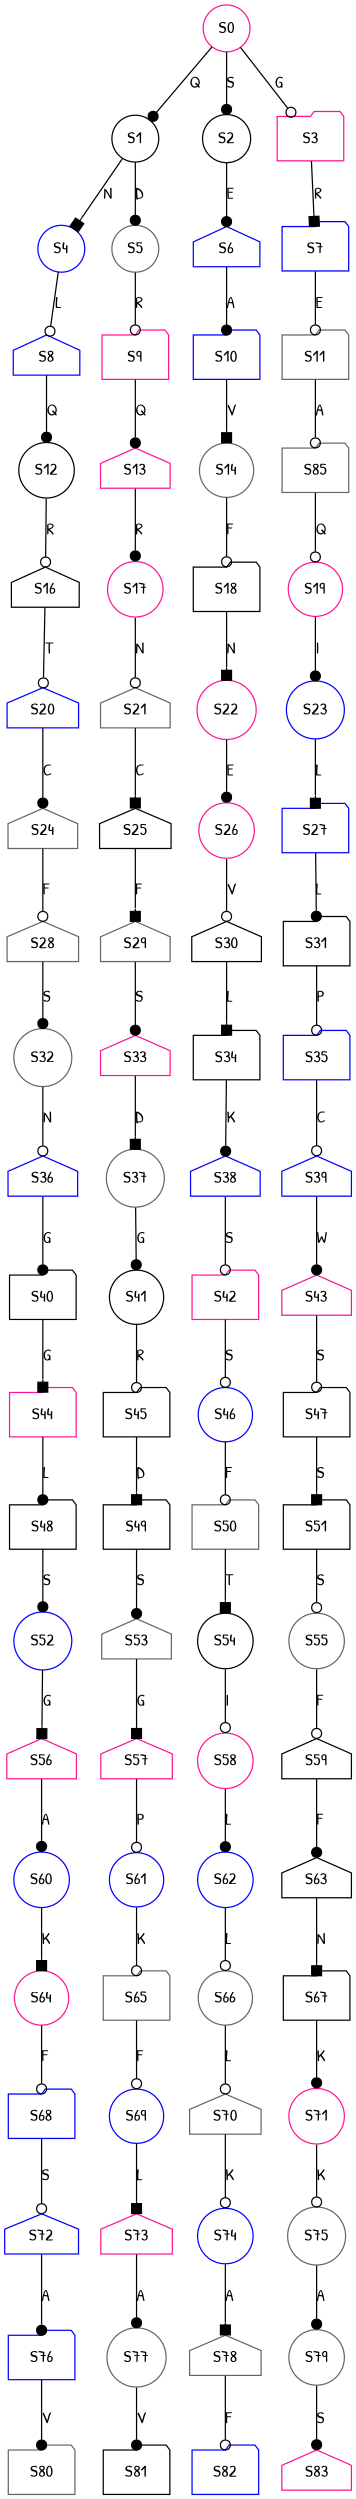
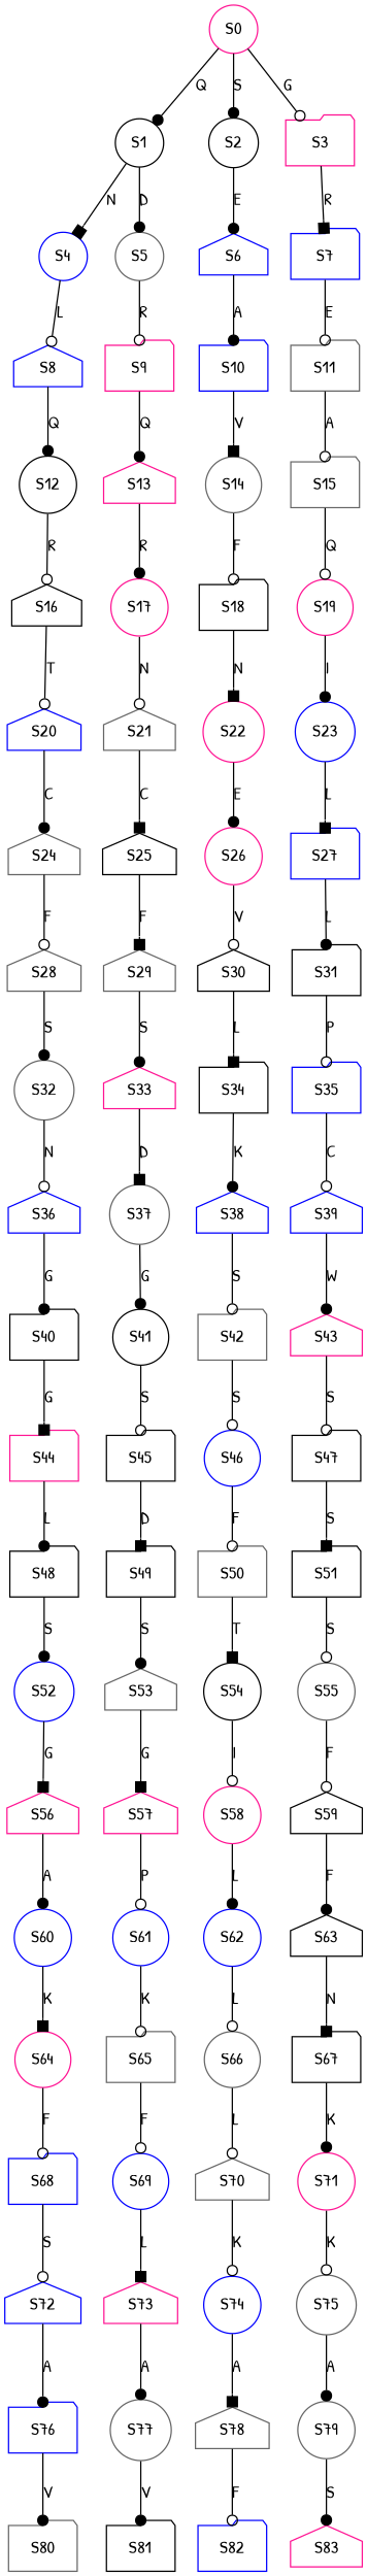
  strict digraph {
    fontname="Patrick Hand"
    node [color=blue fontname="Patrick Hand" shape=circle]
    edge [arrowhead=odot fontname="Patrick Hand"]
    S0 [color=deeppink]
    S1 [color=black]
    S2 [color=black]
    S3 [color=deeppink shape=folder]
    S4
    S5 [color=gray40]
    S6 [shape=house]
    S7 [shape=folder]
    S8 [shape=house]
    S9 [color=deeppink shape=folder]
    S10 [shape=folder]
    S11 [color=gray40 shape=folder]
    S12 [color=black]
    S13 [color=deeppink shape=house]
    S14 [color=gray40]
-   S15 [color=gray40 shape=folder label=S85]
+   S15 [color=gray40 shape=folder]
    S16 [color=black shape=house]
    S17 [color=deeppink]
    S18 [color=black shape=folder]
    S19 [color=deeppink]
    S20 [shape=house]
    S21 [color=gray40 shape=house]
    S22 [color=deeppink]
    S23
    S24 [color=gray40 shape=house]
    S25 [color=black shape=house]
    S26 [color=deeppink]
    S27 [shape=folder]
    S28 [color=gray40 shape=house]
    S29 [color=gray40 shape=house]
    S30 [color=black shape=house]
    S31 [color=black shape=folder]
    S32 [color=gray40]
    S33 [color=deeppink shape=house]
    S34 [color=black shape=folder]
    S35 [shape=folder]
    S36 [shape=house]
    S37 [color=gray40]
    S38 [shape=house]
    S39 [shape=house]
    S40 [color=black shape=folder]
    S41 [color=black]
-   S42 [color=deeppink shape=folder]
+   S42 [color=gray40 shape=folder]
    S43 [color=deeppink shape=house]
    S44 [color=deeppink shape=folder]
    S45 [color=black shape=folder]
    S46
    S47 [color=black shape=folder]
    S48 [color=black shape=folder]
    S49 [color=black shape=folder]
    S50 [color=gray40 shape=folder]
    S51 [color=black shape=folder]
    S52
    S53 [color=gray40 shape=house]
    S54 [color=black]
    S55 [color=gray40]
    S56 [color=deeppink shape=house]
    S57 [color=deeppink shape=house]
    S58 [color=deeppink]
    S59 [color=black shape=house]
    S60
    S61
    S62
    S63 [color=black shape=house]
    S64 [color=deeppink]
    S65 [color=gray40 shape=folder]
    S66 [color=gray40]
    S67 [color=black shape=folder]
    S68 [shape=folder]
    S69
    S70 [color=gray40 shape=house]
    S71 [color=deeppink]
    S72 [shape=house]
    S73 [color=deeppink shape=house]
    S74
    S75 [color=gray40]
    S76 [shape=folder]
    S77 [color=gray40]
    S78 [color=gray40 shape=house]
    S79 [color=gray40]
    S80 [color=gray40 shape=folder]
    S81 [color=black shape=folder]
    S82 [shape=folder]
    S83 [color=deeppink shape=house]
    S0 -> S1 [arrowhead=dot label=Q]
    S0 -> S2 [arrowhead=dot label=S]
    S0 -> S3 [label=G]
    S1 -> S4 [arrowhead=box label=N]
    S1 -> S5 [arrowhead=dot label=D]
    S2 -> S6 [arrowhead=dot label=E]
    S3 -> S7 [arrowhead=box label=R]
    S4 -> S8 [label=L]
    S5 -> S9 [label=R]
    S6 -> S10 [arrowhead=dot label=A]
    S7 -> S11 [label=E]
    S8 -> S12 [arrowhead=dot label=Q]
    S9 -> S13 [arrowhead=dot label=Q]
    S10 -> S14 [arrowhead=box label=V]
    S11 -> S15 [label=A]
    S12 -> S16 [label=R]
    S13 -> S17 [arrowhead=dot label=R]
    S14 -> S18 [label=F]
    S15 -> S19 [label=Q]
    S16 -> S20 [label=T]
    S17 -> S21 [label=N]
    S18 -> S22 [arrowhead=box label=N]
    S19 -> S23 [arrowhead=dot label=I]
    S20 -> S24 [arrowhead=dot label=C]
    S21 -> S25 [arrowhead=box label=C]
    S22 -> S26 [arrowhead=dot label=E]
    S23 -> S27 [arrowhead=box label=L]
    S24 -> S28 [label=F]
    S25 -> S29 [arrowhead=box label=F]
    S26 -> S30 [label=V]
    S27 -> S31 [arrowhead=dot label=L]
    S28 -> S32 [arrowhead=dot label=S]
    S29 -> S33 [arrowhead=dot label=S]
    S30 -> S34 [arrowhead=box label=L]
    S31 -> S35 [label=P]
    S32 -> S36 [label=N]
    S33 -> S37 [arrowhead=box label=D]
    S34 -> S38 [arrowhead=dot label=K]
    S35 -> S39 [label=C]
    S36 -> S40 [arrowhead=dot label=G]
    S37 -> S41 [arrowhead=dot label=G]
    S38 -> S42 [label=S]
    S39 -> S43 [arrowhead=dot label=W]
    S40 -> S44 [arrowhead=box label=G]
-   S41 -> S45 [label=R]
+   S41 -> S45 [label=S]
    S42 -> S46 [label=S]
    S43 -> S47 [label=S]
    S44 -> S48 [arrowhead=dot label=L]
    S45 -> S49 [arrowhead=box label=D]
    S46 -> S50 [label=F]
    S47 -> S51 [arrowhead=box label=S]
    S48 -> S52 [arrowhead=dot label=S]
    S49 -> S53 [arrowhead=dot label=S]
    S50 -> S54 [arrowhead=box label=T]
    S51 -> S55 [label=S]
    S52 -> S56 [arrowhead=box label=G]
    S53 -> S57 [arrowhead=box label=G]
    S54 -> S58 [label=I]
    S55 -> S59 [label=F]
    S56 -> S60 [arrowhead=dot label=A]
    S57 -> S61 [label=P]
    S58 -> S62 [arrowhead=dot label=L]
    S59 -> S63 [arrowhead=dot label=F]
    S60 -> S64 [arrowhead=box label=K]
    S61 -> S65 [label=K]
    S62 -> S66 [label=L]
    S63 -> S67 [arrowhead=box label=N]
    S64 -> S68 [label=F]
    S65 -> S69 [label=F]
    S66 -> S70 [label=L]
    S67 -> S71 [arrowhead=dot label=K]
    S68 -> S72 [label=S]
    S69 -> S73 [arrowhead=box label=L]
    S70 -> S74 [label=K]
    S71 -> S75 [label=K]
    S72 -> S76 [arrowhead=dot label=A]
    S73 -> S77 [arrowhead=dot label=A]
    S74 -> S78 [arrowhead=box label=A]
    S75 -> S79 [arrowhead=dot label=A]
    S76 -> S80 [arrowhead=dot label=V]
    S77 -> S81 [arrowhead=dot label=V]
    S78 -> S82 [label=F]
    S79 -> S83 [arrowhead=dot label=S]
  }
